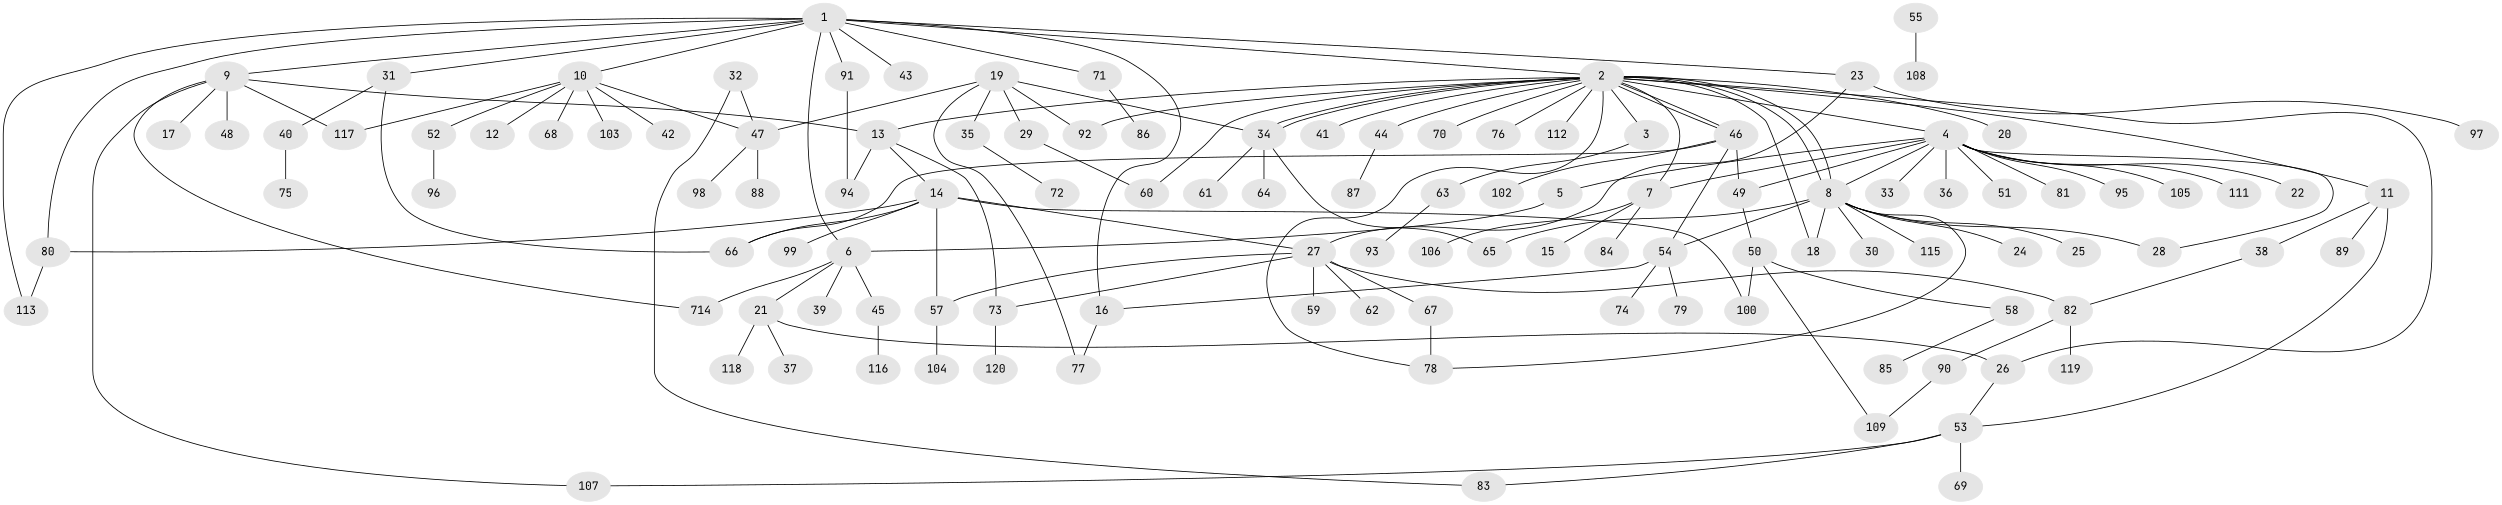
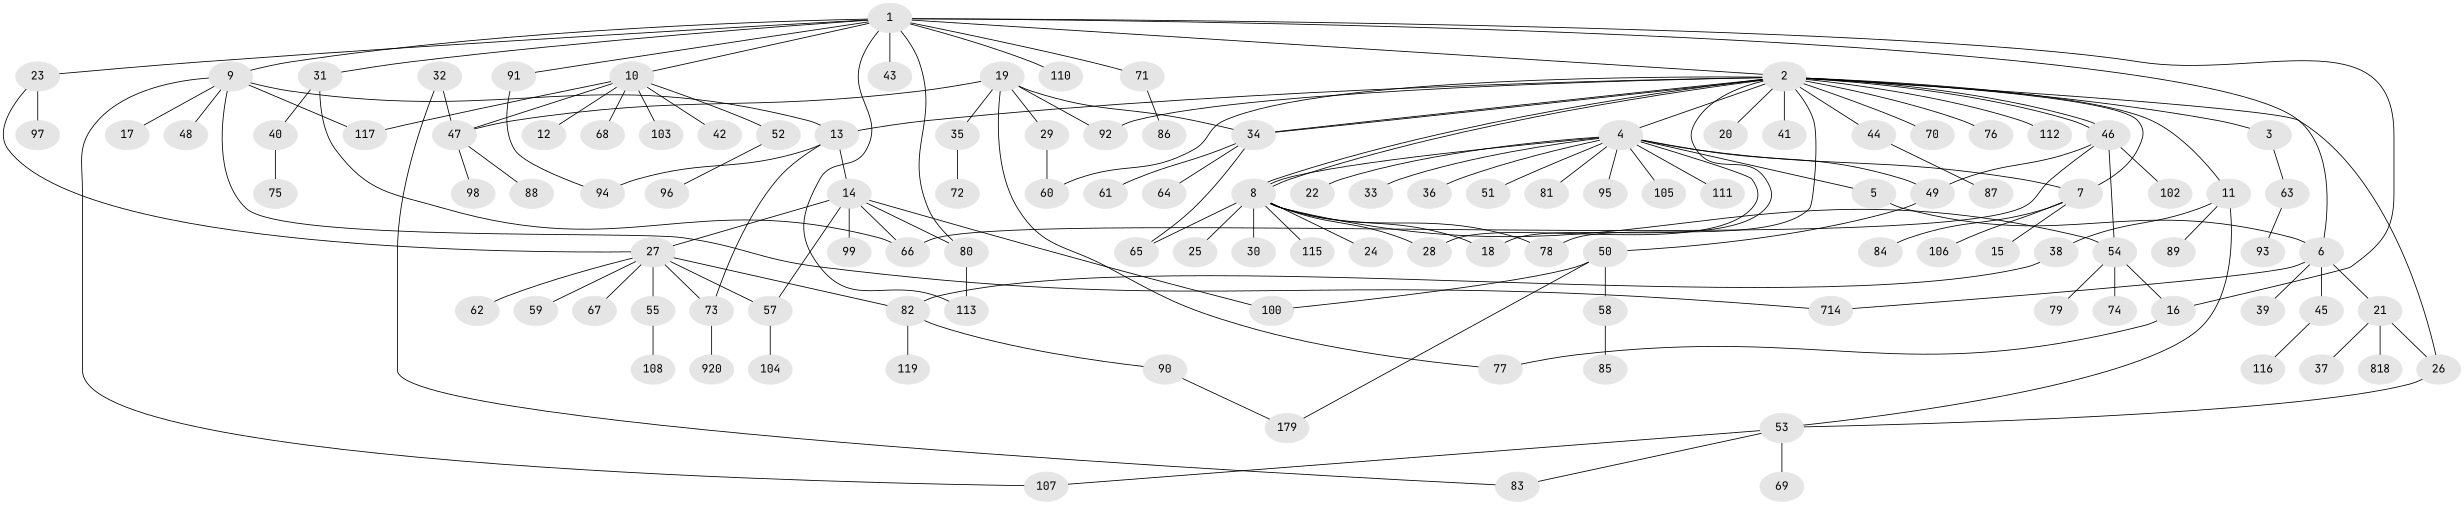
  graph {
    fontname="JetBrains Mono"
    node [color=gray90 fontname="JetBrains Mono" style=filled]
    edge [fontname="JetBrains Mono"]
    1
    2
    6
    9
    10
    16
    23
    31
    43
    71
    80
    91
+   110
    113
    3
    4
    7
    8
    11
    13
    18
    20
    26
    34
    41
    44
    46
    60
    70
    76
    78
    92
    112
    21
    39
    45
    n37 [label=714]
    17
    48
    107
    117
    12
    42
    47
    52
    68
    103
    77
    27
    97
    66
    40
    86
    94
    63
    5
    22
    28
    33
    36
    49
    51
    81
    95
    105
    111
    15
    84
    106
    24
    25
    30
    54
    65
    115
    38
    53
    89
    14
    73
    61
    64
    87
    102
    93
    50
    37
-   118
+   118 [label=818]
    116
    74
    79
    19
    29
    35
    88
    98
    96
    82
    83
    69
    57
    99
    100
-   120
+   120 [label=920]
    62
    55
    59
    67
    104
    72
    58
    85
    32
    108
    90
    119
    75
-   109
+   109 [label=179]
    1 -- 2
    1 -- 6
    1 -- 9
    1 -- 10
    1 -- 16
    1 -- 23
    1 -- 31
    1 -- 43
    1 -- 71
    1 -- 80
    1 -- 91
+   1 -- 110
    1 -- 113
    2 -- 3
    2 -- 4
    2 -- 7
    2 -- 8
    2 -- 8
    2 -- 11
    2 -- 13
    2 -- 18
    2 -- 20
    2 -- 26
    2 -- 34
    2 -- 34
    2 -- 41
    2 -- 44
    2 -- 46
    2 -- 46
    2 -- 60
    2 -- 70
    2 -- 76
    2 -- 78
    2 -- 92
    2 -- 112
    6 -- 21
    6 -- 39
    6 -- 45
    6 -- n37
    9 -- 13
    9 -- n37
    9 -- 17
    9 -- 48
    9 -- 107
    9 -- 117
    10 -- 117
    10 -- 12
    10 -- 42
    10 -- 47
    10 -- 52
    10 -- 68
    10 -- 103
    16 -- 77
    23 -- 27
    23 -- 97
    31 -- 66
    31 -- 40
    71 -- 86
    80 -- 113
    91 -- 94
    3 -- 63
    4 -- 7
    4 -- 8
    4 -- 5
    4 -- 22
    4 -- 28
    4 -- 33
    4 -- 36
    4 -- 49
    4 -- 51
    4 -- 81
    4 -- 95
    4 -- 105
    4 -- 111
    7 -- 15
    7 -- 84
    7 -- 106
    8 -- 18
    8 -- 78
    8 -- 28
    8 -- 24
    8 -- 25
    8 -- 30
    8 -- 54
    8 -- 65
    8 -- 115
    11 -- 38
    11 -- 53
    11 -- 89
    13 -- 94
    13 -- 14
    13 -- 73
    26 -- 53
    34 -- 65
    34 -- 61
    34 -- 64
    44 -- 87
    46 -- 66
    46 -- 49
    46 -- 54
    46 -- 102
    21 -- 26
    21 -- 37
    21 -- 118
    45 -- 116
    47 -- 88
    47 -- 98
    52 -- 96
    27 -- 73
    27 -- 82
    27 -- 57
    27 -- 62
+   27 -- 55
    27 -- 59
    27 -- 67
    40 -- 75
    63 -- 93
    5 -- 6
    49 -- 50
    54 -- 16
    54 -- 74
    54 -- 79
    38 -- 82
    53 -- 107
    53 -- 83
    53 -- 69
    14 -- 80
    14 -- 27
    14 -- 66
    14 -- 57
    14 -- 99
    14 -- 100
    73 -- 120
    50 -- 100
    50 -- 58
    50 -- 109
    19 -- 34
    19 -- 92
    19 -- 47
    19 -- 77
    19 -- 29
    19 -- 35
    29 -- 60
    35 -- 72
    82 -- 90
    82 -- 119
    57 -- 104
    55 -- 108
-   67 -- 78
    58 -- 85
    32 -- 47
    32 -- 83
    90 -- 109
  }
